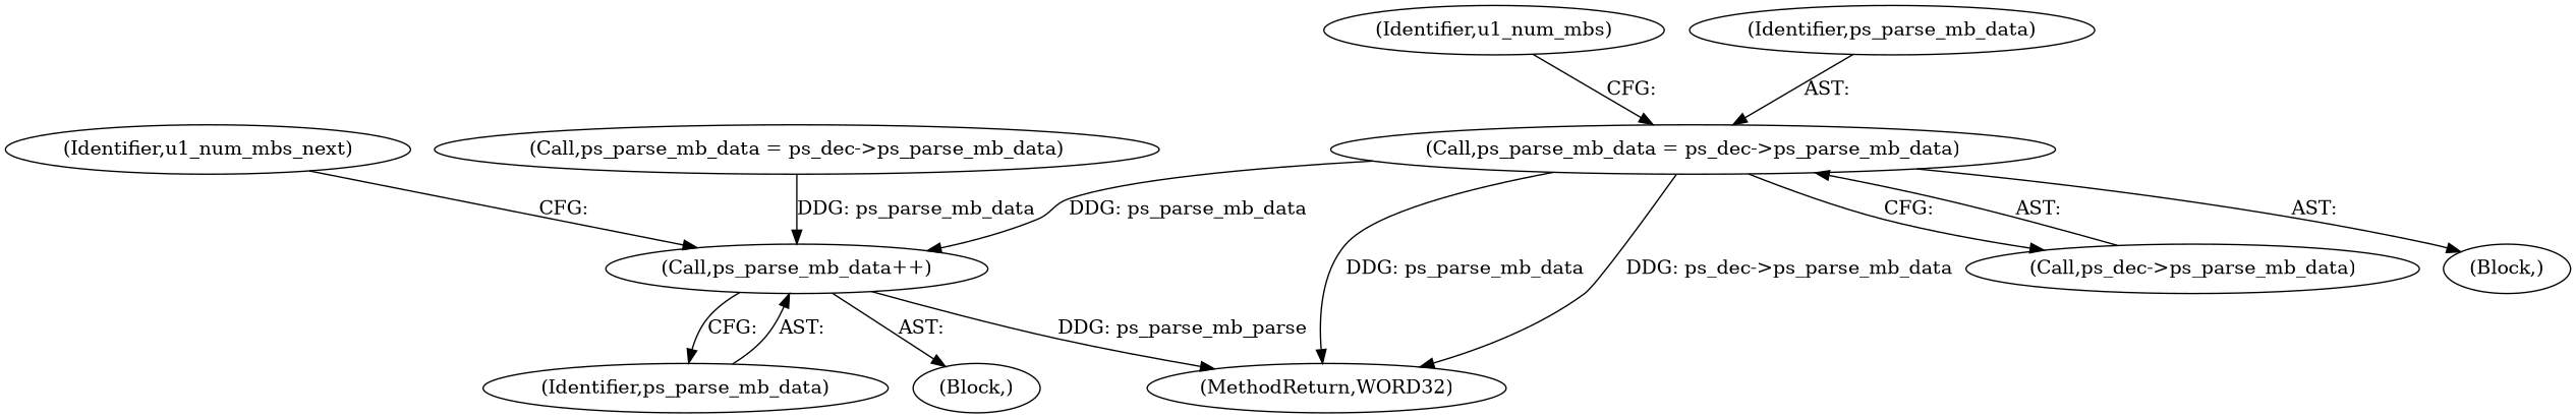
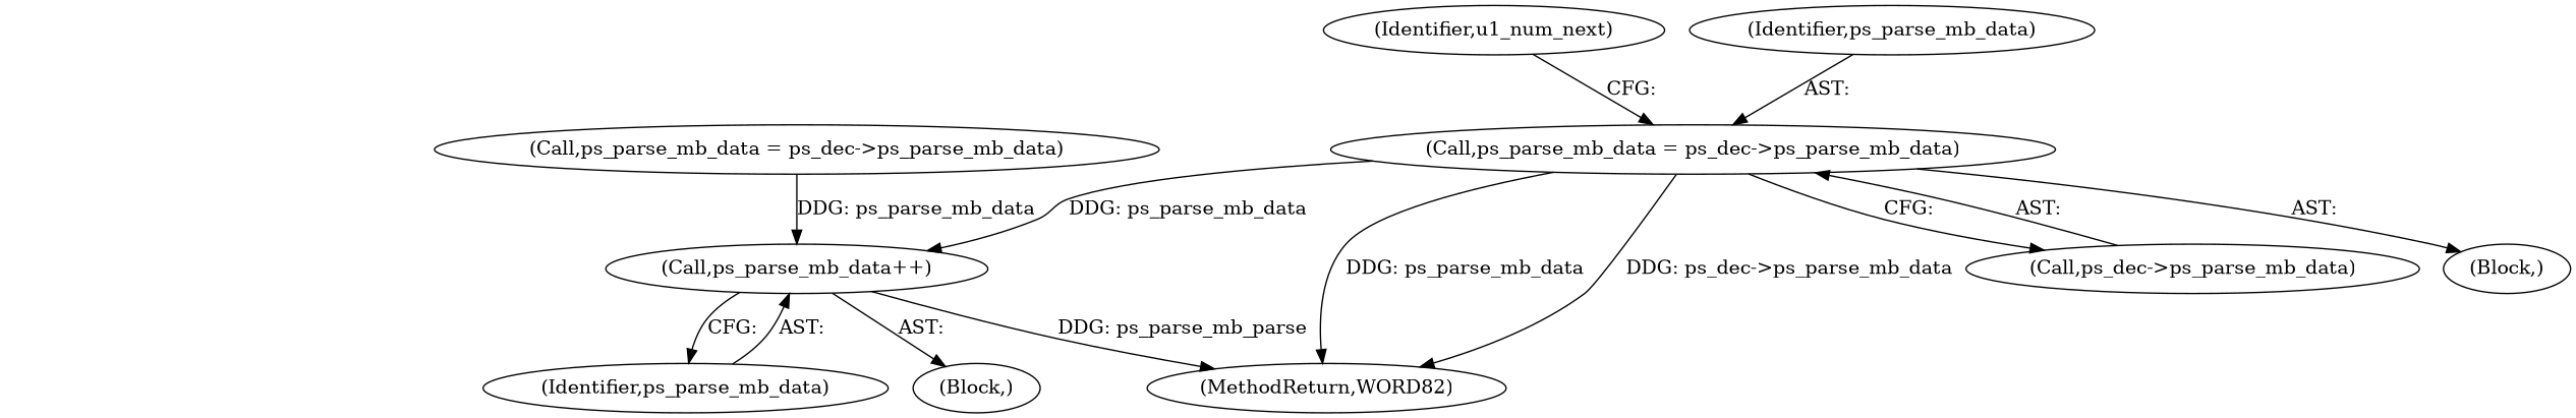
  digraph {
    n1 [label="(Call,ps_parse_mb_data = ps_dec->ps_parse_mb_data)"]
    n2 [label="(Call,ps_parse_mb_data++)"]
-   n3 [label="(MethodReturn,WORD32)"]
+   n3 [label="(MethodReturn,WORD82)"]
    n4 [label="(Call,ps_dec->ps_parse_mb_data)"]
    n5 [label="(Block,)"]
    n6 [label="(Identifier,ps_parse_mb_data)"]
    n7 [label="(Block,)"]
-   n8 [label="(Identifier,u1_num_mbs_next)"]
-   n9 [label="(Identifier,u1_num_mbs)"]
+   n9 [label="(Identifier,u1_num_next)"]
    n10 [label="(Call,ps_parse_mb_data = ps_dec->ps_parse_mb_data)"]
    n11 [label="(Identifier,ps_parse_mb_data)"]
    n1 -> n2 [label="DDG: ps_parse_mb_data"]
    n1 -> n3 [label="DDG: ps_parse_mb_data"]
    n1 -> n3 [label="DDG: ps_dec->ps_parse_mb_data"]
    n1 -> n4 [label="CFG: "]
    n1 -> n5 [label="AST: "]
    n2 -> n3 [label="DDG: ps_parse_mb_parse"]
    n2 -> n6 [label="CFG: "]
    n2 -> n7 [label="AST: "]
    n4 -> n1 [label="AST: "]
    n6 -> n2 [label="AST: "]
-   n8 -> n2 [label="CFG: "]
    n9 -> n1 [label="CFG: "]
    n10 -> n2 [label="DDG: ps_parse_mb_data"]
    n11 -> n1 [label="AST: "]
  }
